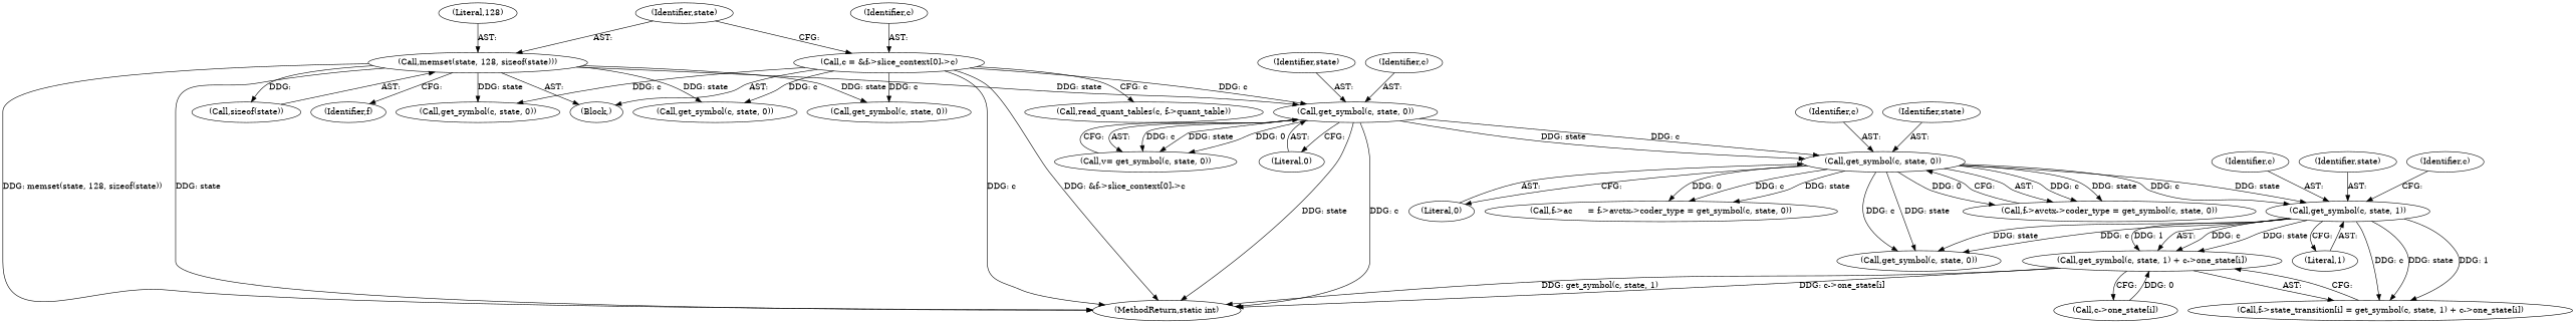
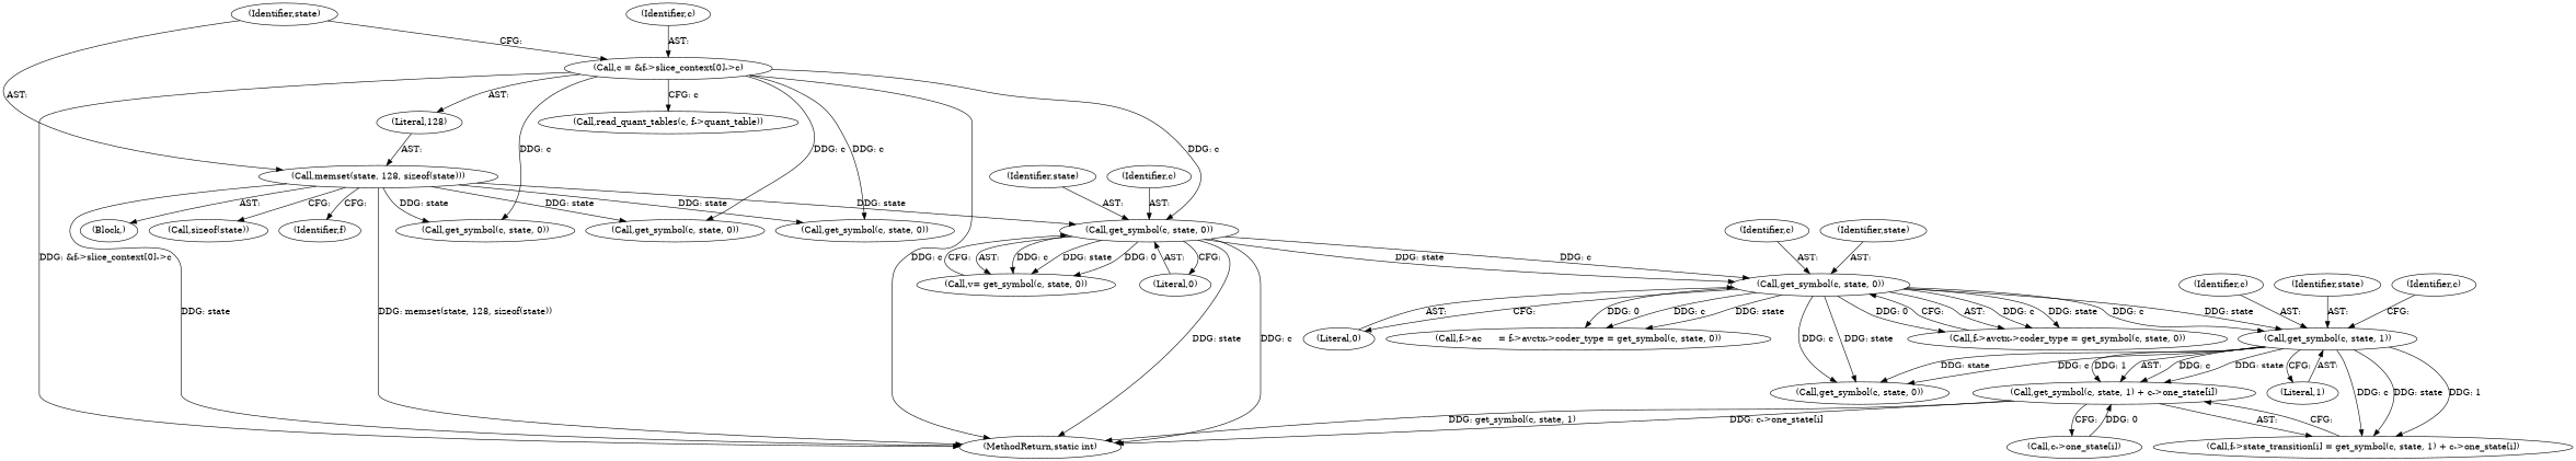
  digraph {
    n1 [label="(Call,get_symbol(c, state, 1) + c->one_state[i])"]
    n2 [label="(Call,f->state_transition[i] = get_symbol(c, state, 1) + c->one_state[i])"]
    n3 [label="(MethodReturn,static int)"]
    n4 [label="(Call,c->one_state[i])"]
    n5 [label="(Call,get_symbol(c, state, 1))"]
    n6 [label="(Literal,1)"]
    n7 [label="(Call,get_symbol(c, state, 0))"]
    n8 [label="(Call,get_symbol(c, state, 0))"]
    n9 [label="(Call,f->avctx->coder_type = get_symbol(c, state, 0))"]
    n10 [label="(Literal,0)"]
    n11 [label="(Call,f->ac      = f->avctx->coder_type = get_symbol(c, state, 0))"]
    n12 [label="(Call,get_symbol(c, state, 0))"]
    n13 [label="(Call,v= get_symbol(c, state, 0))"]
    n14 [label="(Literal,0)"]
    n15 [label="(Call,c = &f->slice_context[0]->c)"]
    n16 [label="(Call,read_quant_tables(c, f->quant_table))"]
    n17 [label="(Call,get_symbol(c, state, 0))"]
    n18 [label="(Block,)"]
    n19 [label="(Call,get_symbol(c, state, 0))"]
    n20 [label="(Call,get_symbol(c, state, 0))"]
    n21 [label="(Call,memset(state, 128, sizeof(state)))"]
    n22 [label="(Call,sizeof(state))"]
    n23 [label="(Identifier,f)"]
    n24 [label="(Identifier,c)"]
    n25 [label="(Identifier,c)"]
    n26 [label="(Identifier,c)"]
    n27 [label="(Literal,128)"]
    n28 [label="(Identifier,state)"]
    n29 [label="(Identifier,state)"]
    n30 [label="(Identifier,state)"]
    n31 [label="(Identifier,c)"]
    n32 [label="(Identifier,c)"]
    n33 [label="(Identifier,state)"]
    n1 -> n2 [label="AST: "]
    n1 -> n3 [label="DDG: c->one_state[i]"]
    n1 -> n3 [label="DDG: get_symbol(c, state, 1)"]
    n1 -> n4 [label="CFG: "]
    n2 -> n1 [label="CFG: "]
    n4 -> n1 [label="DDG: 0"]
    n5 -> n1 [label="AST: "]
    n5 -> n1 [label="DDG: c"]
    n5 -> n1 [label="DDG: state"]
    n5 -> n1 [label="DDG: 1"]
    n5 -> n2 [label="DDG: c"]
    n5 -> n2 [label="DDG: state"]
    n5 -> n2 [label="DDG: 1"]
    n5 -> n6 [label="CFG: "]
    n5 -> n7 [label="DDG: c"]
    n5 -> n7 [label="DDG: state"]
    n6 -> n5 [label="AST: "]
    n8 -> n5 [label="DDG: c"]
    n8 -> n5 [label="DDG: state"]
    n8 -> n7 [label="DDG: c"]
    n8 -> n7 [label="DDG: state"]
    n8 -> n9 [label="AST: "]
    n8 -> n9 [label="DDG: c"]
    n8 -> n9 [label="DDG: state"]
    n8 -> n9 [label="DDG: 0"]
    n8 -> n10 [label="CFG: "]
    n8 -> n11 [label="DDG: c"]
    n8 -> n11 [label="DDG: state"]
    n8 -> n11 [label="DDG: 0"]
    n9 -> n8 [label="CFG: "]
    n10 -> n8 [label="AST: "]
    n12 -> n3 [label="DDG: state"]
    n12 -> n3 [label="DDG: c"]
    n12 -> n8 [label="DDG: c"]
    n12 -> n8 [label="DDG: state"]
    n12 -> n13 [label="AST: "]
    n12 -> n13 [label="DDG: c"]
    n12 -> n13 [label="DDG: state"]
    n12 -> n13 [label="DDG: 0"]
    n12 -> n14 [label="CFG: "]
    n13 -> n12 [label="CFG: "]
    n14 -> n12 [label="AST: "]
    n15 -> n3 [label="DDG: c"]
    n15 -> n3 [label="DDG: &f->slice_context[0]->c"]
    n15 -> n12 [label="DDG: c"]
    n15 -> n16 [label="CFG: c"]
    n15 -> n17 [label="DDG: c"]
-   n15 -> n18 [label="AST: "]
+   n15 -> n27 [label="AST: "]
    n15 -> n19 [label="DDG: c"]
    n15 -> n20 [label="DDG: c"]
    n21 -> n3 [label="DDG: memset(state, 128, sizeof(state))"]
    n21 -> n3 [label="DDG: state"]
    n21 -> n12 [label="DDG: state"]
    n21 -> n17 [label="DDG: state"]
    n21 -> n18 [label="AST: "]
    n21 -> n19 [label="DDG: state"]
    n21 -> n20 [label="DDG: state"]
-   n21 -> n22 [label="DDG: "]
+   n21 -> n22 [label="CFG: "]
    n21 -> n23 [label="CFG: "]
-   n22 -> n21 [label="AST: "]
    n24 -> n5 [label="CFG: "]
    n25 -> n8 [label="AST: "]
    n26 -> n5 [label="AST: "]
    n27 -> n21 [label="AST: "]
    n28 -> n8 [label="AST: "]
    n29 -> n5 [label="AST: "]
    n30 -> n12 [label="AST: "]
    n31 -> n12 [label="AST: "]
    n32 -> n15 [label="AST: "]
    n33 -> n15 [label="CFG: "]
    n33 -> n21 [label="AST: "]
  }
